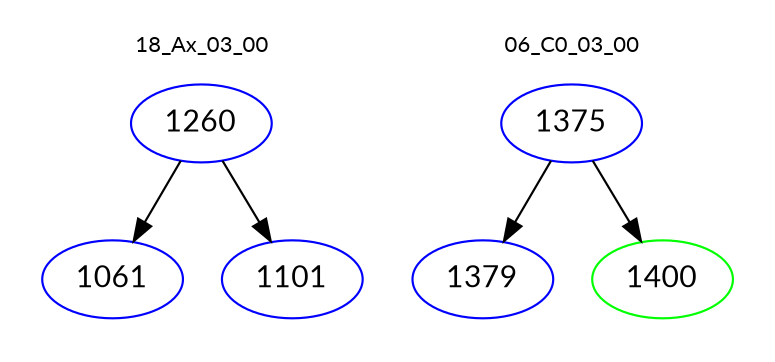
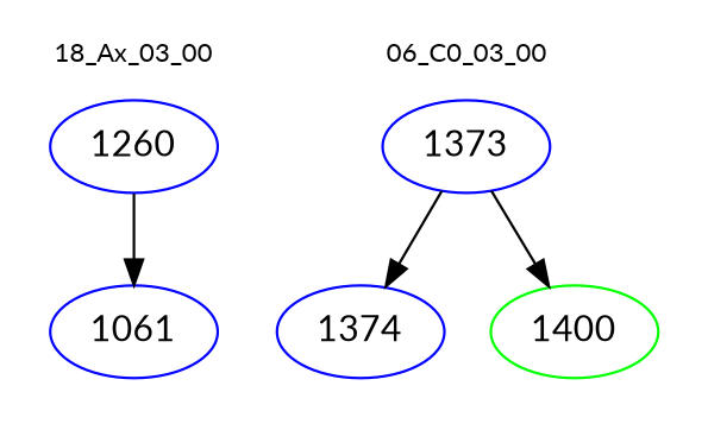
  digraph {
    fontname=Lato
    node [color=blue fontname=Lato]
    edge [color=black fontname=Lato]
    n1 [label=1260]
    n2 [label=1061]
-   n3 [label=1101]
-   n4 [label=1375]
-   n5 [label=1379]
+   n4 [label=1373]
+   n5 [label=1374]
    n6 [color=green label=1400]
    subgraph cluster_1 {
      color=white
      fontsize=10
      label="18_Ax_03_00"
      n1
      n2
-     n3
    }
    subgraph cluster_2 {
      color=white
      fontsize=10
      label="06_C0_03_00"
      n4
      n5
      n6
    }
    n1 -> n2
-   n1 -> n3
    n4 -> n5
    n4 -> n6
  }
